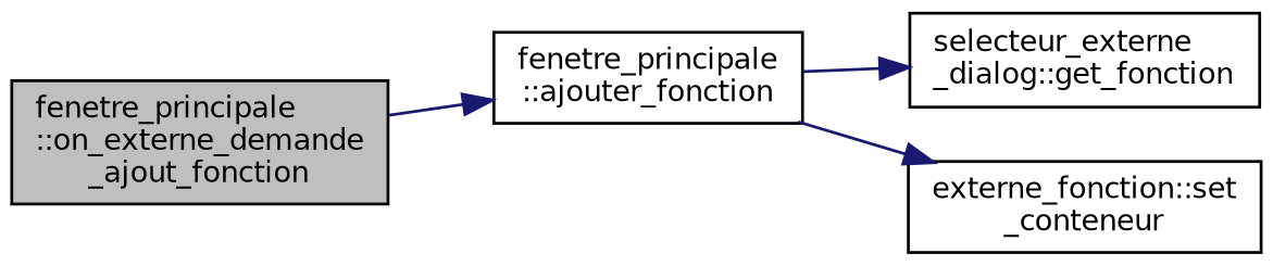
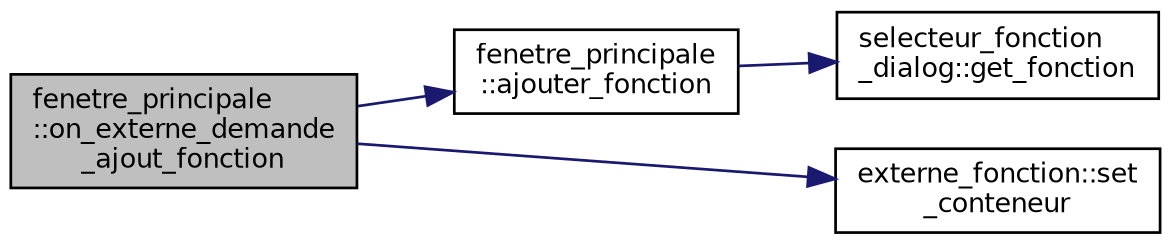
  digraph {
    rankdir=LR
    node [color=black fillcolor=white fontname=Helvetica fontsize=10 shape=record style=filled]
    edge [color=midnightblue fontname=Helvetica fontsize=10 labelfontname=Helvetica labelfontsize=10 style=solid]
    n1 [fillcolor=grey75 fontcolor=black height=0.2 label="fenetre_principale\l::on_externe_demande\l_ajout_fonction" width=0.4]
    n2 [height=0.2 label="fenetre_principale\l::ajouter_fonction" width=0.4]
-   n3 [height=0.2 label="selecteur_externe\l_dialog::get_fonction" width=0.4]
+   n3 [height=0.2 label="selecteur_fonction\l_dialog::get_fonction" width=0.4]
    n4 [height=0.2 label="externe_fonction::set\l_conteneur" width=0.4]
    n1 -> n2
    n2 -> n3
-   n2 -> n4
+   n1 -> n4
  }
